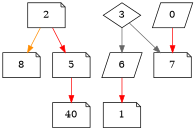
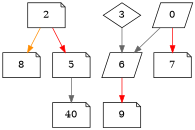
  digraph {
    node [alpha=0.01 shape=note]
    edge [color=red]
    8 [expect_size=26553344]
    2 [alpha=0.05 expect_size=28511232]
    5 [alpha=0.10 expect_size=45041664]
    n4 [alpha=0.06 expect_size=23988224 label=40]
-   9 [alpha=0.02 expect_size=29546496 label=1]
+   9 [alpha=0.02 expect_size=29546496]
    3 [expect_size=11819008 shape=diamond]
    6 [alpha=0.12 expect_size=11103232 shape=parallelogram]
    7 [alpha=0.17 expect_size=19317760]
    n9 [alpha=0.10 expect_size=8928256 label=0 shape=parallelogram]
    2 -> 8 [color=darkorange]
    2 -> 5
-   5 -> n4
+   5 -> n4 [color=gray40]
    3 -> 6 [color=gray40]
-   3 -> 7 [color=gray40]
    6 -> 9
+   n9 -> 6 [color=gray40]
    n9 -> 7
  }
